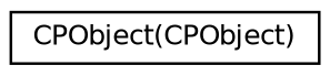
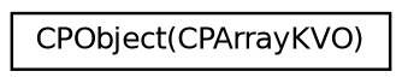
  digraph {
    rankdir=LR
-   n1 [color=black fillcolor=white fontname=Helvetica fontsize=10 height=0.2 label="CPObject(CPObject)" shape=record style=filled width=0.4]
+   n1 [color=black fillcolor=white fontname=Helvetica fontsize=10 height=0.2 label="CPObject(CPArrayKVO)" shape=record style=filled width=0.4]
  }
